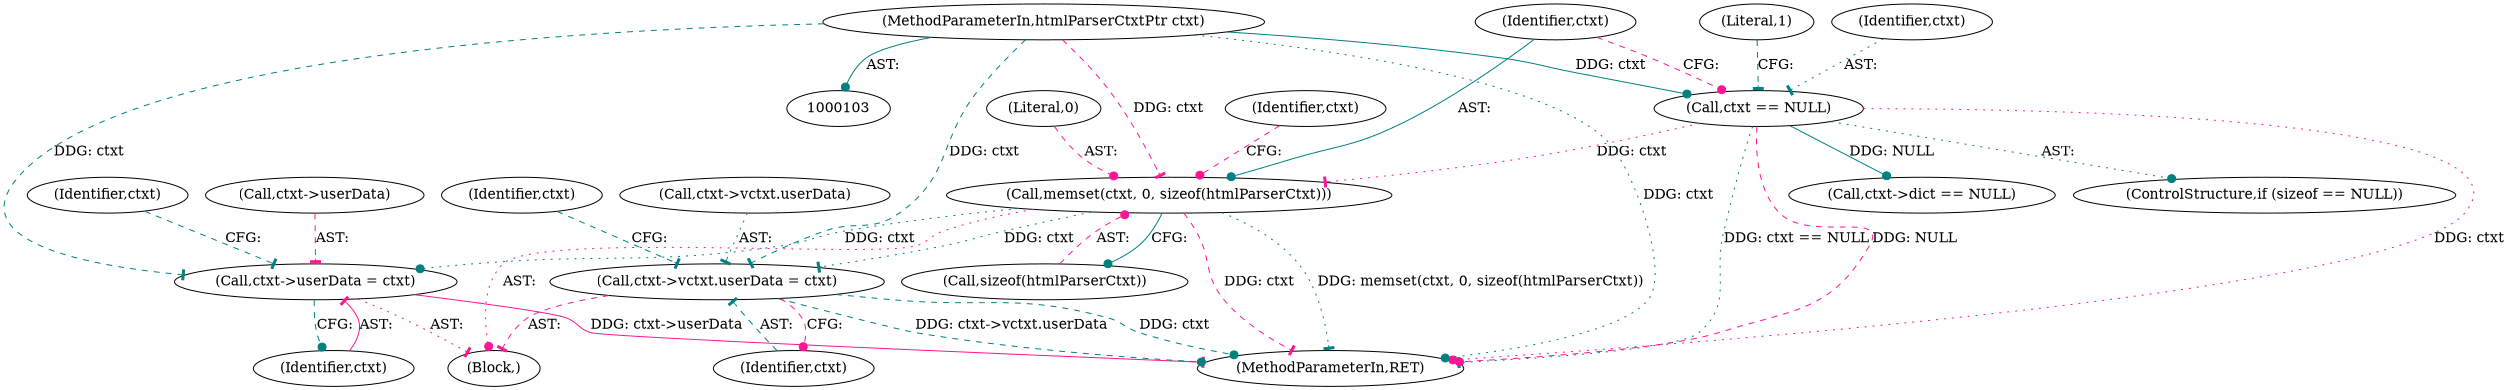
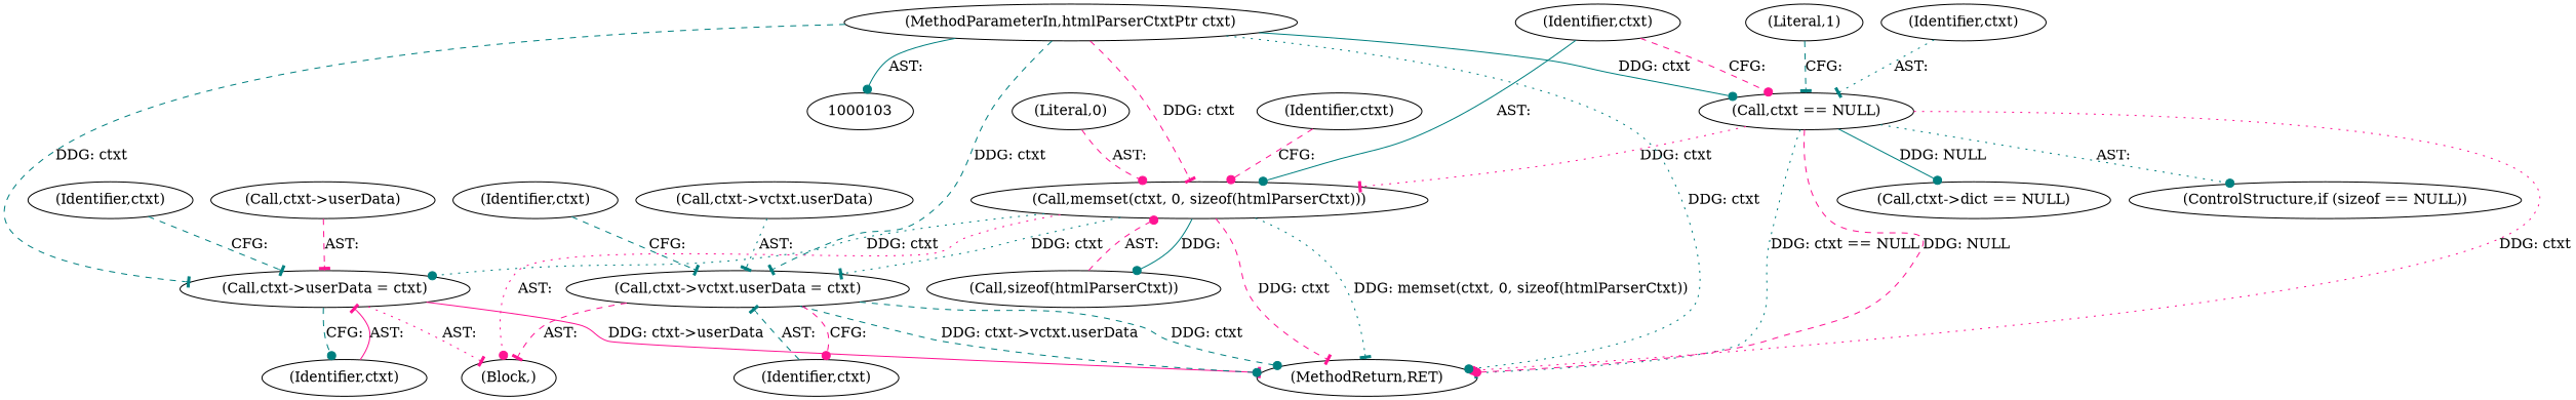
  digraph {
    edge [arrowhead=dot color=teal style=dashed]
    n1 [label="(Call,memset(ctxt, 0, sizeof(htmlParserCtxt)))"]
    n2 [label="(Call,ctxt->userData = ctxt)"]
    n3 [label="(Call,ctxt->vctxt.userData = ctxt)"]
    n4 [label="(Call,sizeof(htmlParserCtxt))"]
-   n5 [label="(MethodParameterIn,RET)"]
+   n5 [label="(MethodReturn,RET)"]
    n6 [label="(Block,)"]
    n7 [label="(Identifier,ctxt)"]
    n8 [label="(Identifier,ctxt)"]
    n9 [label="(Call,ctxt == NULL)"]
    n10 [label="(Call,ctxt->dict == NULL)"]
    n11 [label="(ControlStructure,if (sizeof == NULL))"]
    n12 [label="(MethodParameterIn,htmlParserCtxtPtr ctxt)"]
    1000103
    n14 [label="(Literal,0)"]
    n15 [label="(Identifier,ctxt)"]
    n16 [label="(Identifier,ctxt)"]
    n17 [label="(Literal,1)"]
    n18 [label="(Identifier,ctxt)"]
    n19 [label="(Call,ctxt->vctxt.userData)"]
    n20 [label="(Identifier,ctxt)"]
    n21 [label="(Call,ctxt->userData)"]
    n22 [label="(Identifier,ctxt)"]
    n1 -> n2 [label="DDG: ctxt" style=dotted]
    n1 -> n3 [arrowhead=tee label="DDG: ctxt" style=dotted]
-   n1 -> n4 [label="CFG: " style=solid]
+   n1 -> n4 [label="DDG: " style=solid]
    n1 -> n5 [arrowhead=tee label="DDG: memset(ctxt, 0, sizeof(htmlParserCtxt))" style=dotted]
    n1 -> n5 [arrowhead=tee color=deeppink label="DDG: ctxt"]
    n1 -> n6 [color=deeppink label="AST: " style=dotted]
    n2 -> n5 [arrowhead=tee color=deeppink label="DDG: ctxt->userData" style=solid]
    n2 -> n6 [arrowhead=tee color=deeppink label="AST: " style=dotted]
    n2 -> n7 [label="CFG: "]
    n3 -> n5 [label="DDG: ctxt->vctxt.userData"]
    n3 -> n5 [label="DDG: ctxt"]
    n3 -> n6 [arrowhead=tee color=deeppink label="AST: "]
    n3 -> n8 [color=deeppink label="CFG: "]
    n4 -> n1 [color=deeppink label="AST: "]
    n7 -> n2 [arrowhead=tee color=deeppink label="AST: " style=solid]
    n8 -> n3 [arrowhead=tee label="AST: "]
    n9 -> n1 [arrowhead=tee color=deeppink label="DDG: ctxt" style=dotted]
    n9 -> n5 [arrowhead=tee label="DDG: ctxt == NULL" style=dotted]
    n9 -> n5 [color=deeppink label="DDG: NULL"]
    n9 -> n5 [color=deeppink label="DDG: ctxt" style=dotted]
    n9 -> n10 [label="DDG: NULL" style=solid]
    n9 -> n11 [label="AST: " style=dotted]
    n12 -> n1 [arrowhead=tee color=deeppink label="DDG: ctxt"]
    n12 -> n2 [arrowhead=tee label="DDG: ctxt"]
    n12 -> n3 [arrowhead=tee label="DDG: ctxt"]
    n12 -> n5 [label="DDG: ctxt" style=dotted]
    n12 -> n9 [label="DDG: ctxt" style=solid]
    n12 -> 1000103 [label="AST: " style=solid]
    n14 -> n1 [color=deeppink label="AST: "]
    n15 -> n9 [arrowhead=tee label="AST: " style=dotted]
    n16 -> n1 [label="AST: " style=solid]
    n16 -> n9 [color=deeppink label="CFG: "]
    n17 -> n9 [arrowhead=tee label="CFG: "]
    n18 -> n3 [arrowhead=tee label="CFG: "]
    n19 -> n3 [arrowhead=tee label="AST: " style=dotted]
    n20 -> n2 [arrowhead=tee label="CFG: "]
    n21 -> n2 [arrowhead=tee color=deeppink label="AST: "]
    n22 -> n1 [color=deeppink label="CFG: "]
  }
